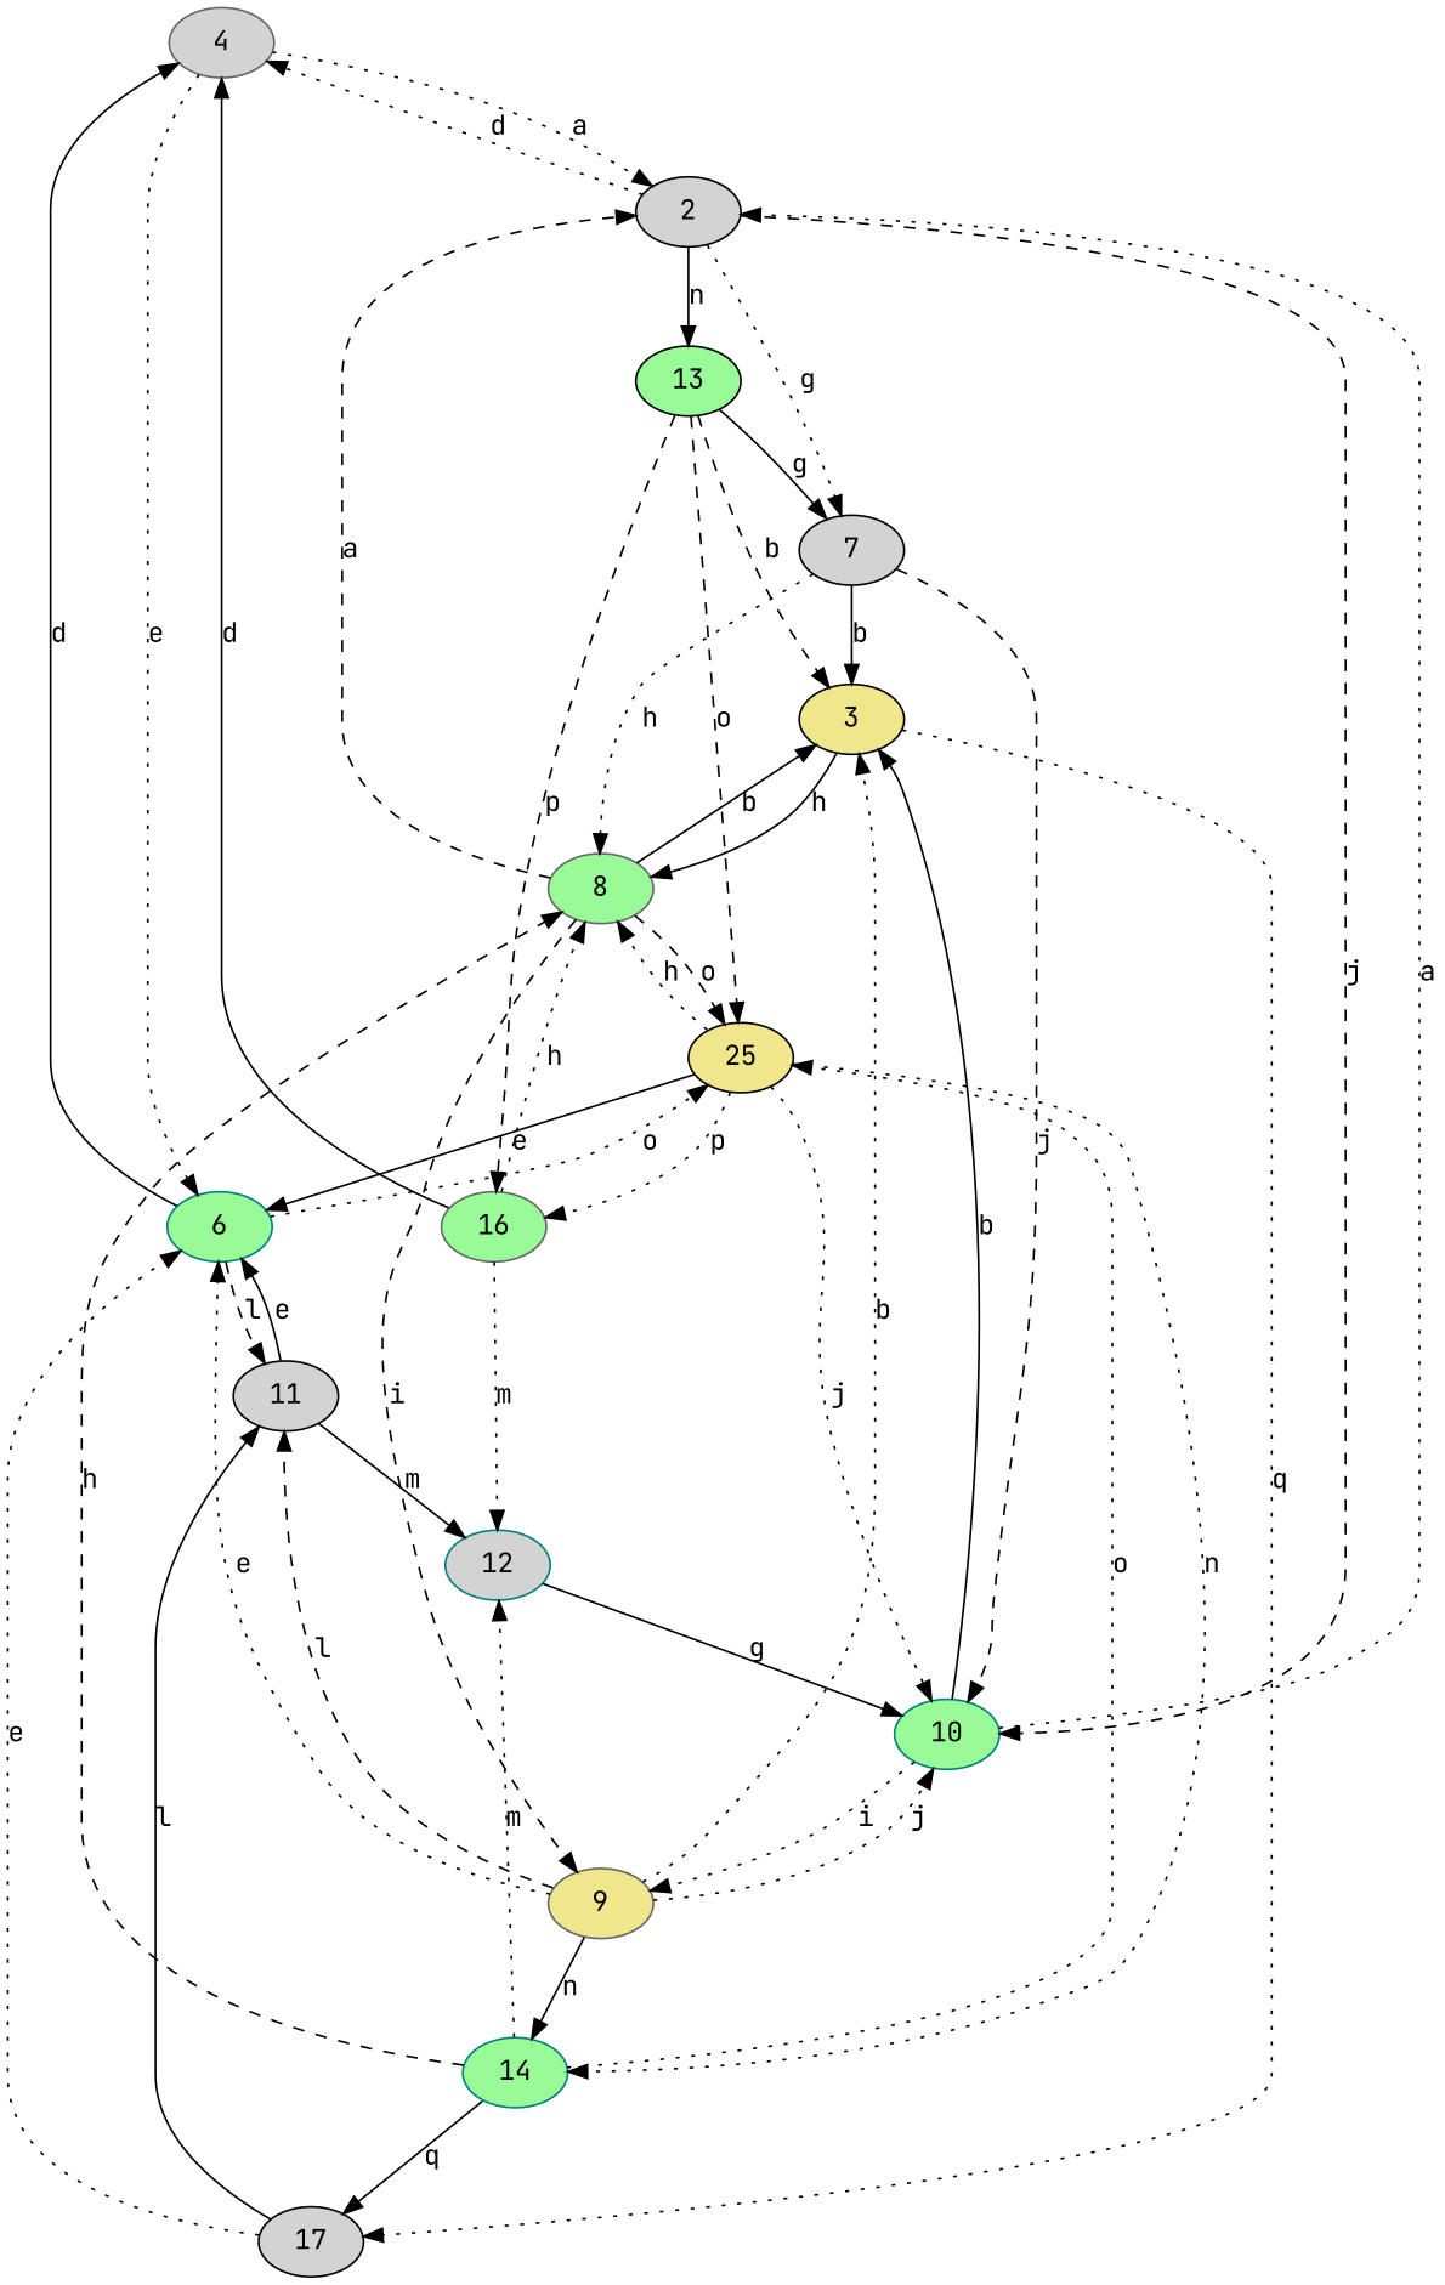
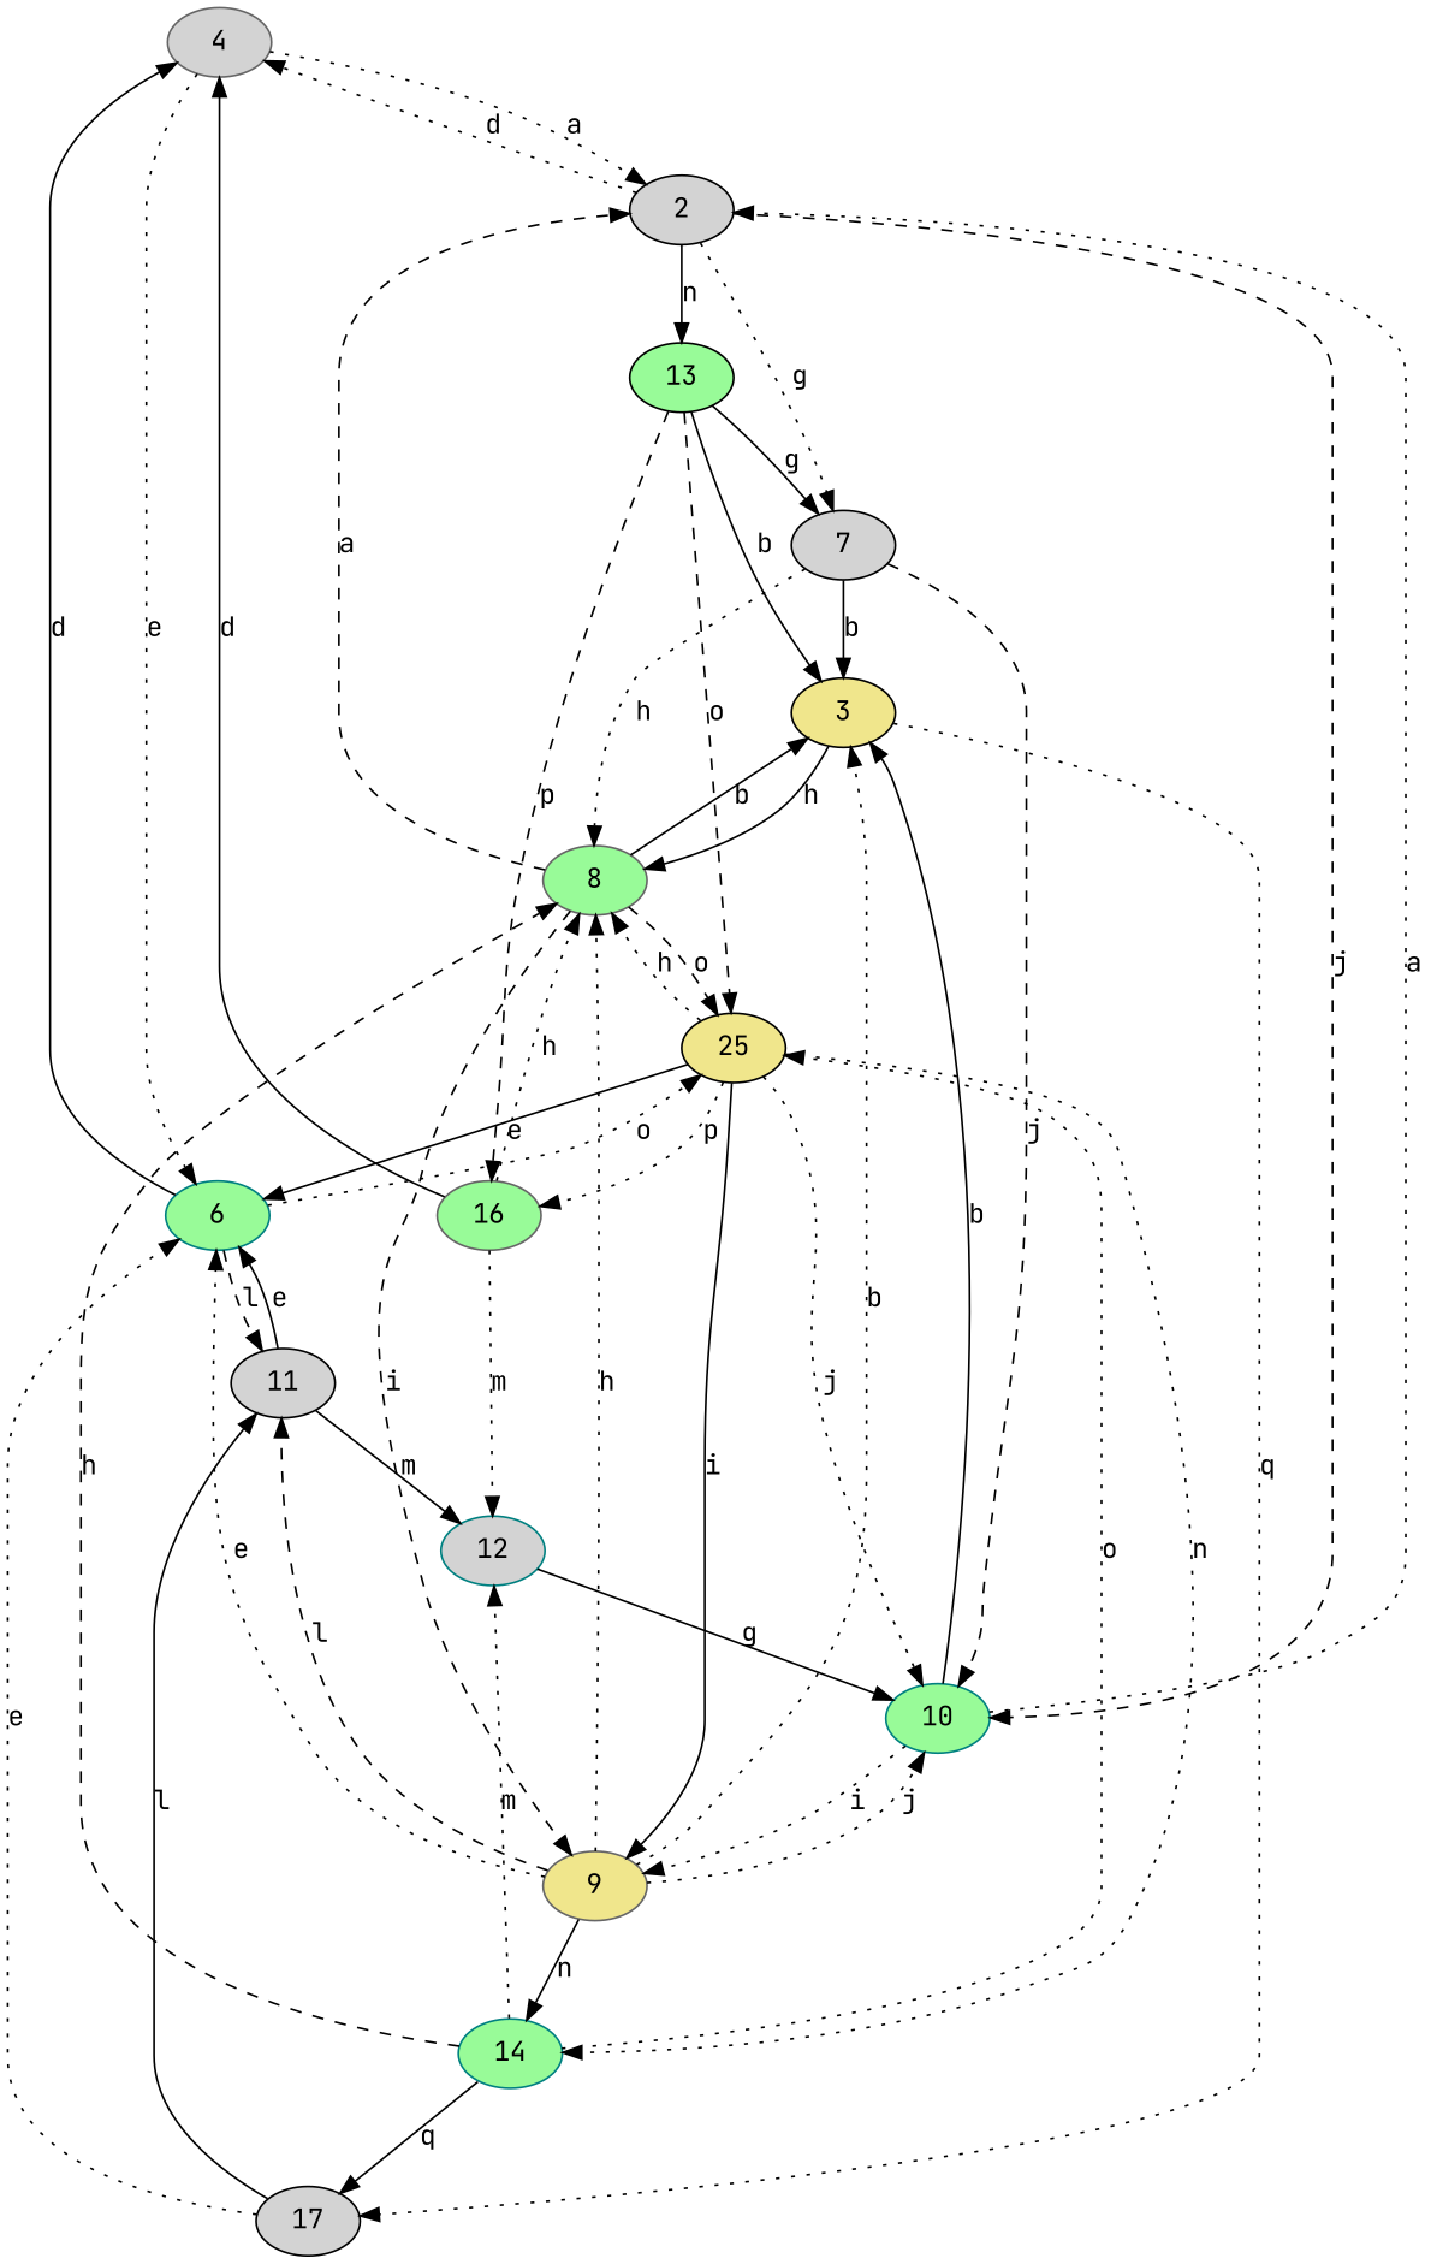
  strict digraph {
    fontname="JetBrains Mono"
    node [color=black fillcolor=lightgrey fontname="JetBrains Mono" style=filled]
    edge [fontname="JetBrains Mono" style=dotted]
    4 [color=gray40]
    2
    6 [color=teal fillcolor=palegreen]
    9 [color=gray40 fillcolor=khaki]
    10 [color=teal fillcolor=palegreen]
    3 [fillcolor=khaki]
    8 [color=gray40 fillcolor=palegreen]
    11
    14 [color=teal fillcolor=palegreen]
    17
    7
    13 [fillcolor=palegreen]
    n13 [fillcolor=khaki label=25]
    16 [color=gray40 fillcolor=palegreen]
    12 [color=teal]
    4 -> 2 [label=a]
    4 -> 6 [label=e]
    2 -> 4 [label=d]
    2 -> 10 [label=j style=dashed]
    2 -> 7 [label=g]
    2 -> 13 [label=n style=solid]
    6 -> 4 [label=d style=solid]
    6 -> 11 [label=l style=dashed]
    6 -> n13 [label=o]
    9 -> 6 [label=e]
    9 -> 10 [label=j]
    9 -> 3 [label=b]
+   9 -> 8 [label=h]
    9 -> 11 [label=l style=dashed]
    9 -> 14 [label=n style=solid]
    10 -> 2 [label=a]
    10 -> 9 [label=i]
    10 -> 3 [label=b style=solid]
    3 -> 8 [label=h style=solid]
    3 -> 17 [label=q]
    8 -> 2 [label=a style=dashed]
    8 -> 9 [label=i style=dashed]
    8 -> 3 [label=b style=solid]
    8 -> n13 [label=o style=dashed]
    11 -> 6 [label=e style=solid]
    11 -> 12 [label=m style=solid]
    14 -> 8 [label=h style=dashed]
    14 -> 17 [label=q style=solid]
    14 -> n13 [label=o]
    14 -> 12 [label=m]
    17 -> 6 [label=e]
    17 -> 11 [label=l style=solid]
    7 -> 10 [label=j style=dashed]
    7 -> 3 [label=b style=solid]
    7 -> 8 [label=h]
-   13 -> 3 [label=b style=dashed]
+   13 -> 3 [label=b style=solid]
    13 -> 7 [label=g style=solid]
    13 -> n13 [label=o style=dashed]
    13 -> 16 [label=p style=dashed]
    n13 -> 6 [label=e style=solid]
+   n13 -> 9 [label=i style=solid]
    n13 -> 10 [label=j]
    n13 -> 8 [label=h]
    n13 -> 14 [label=n]
    n13 -> 16 [label=p]
    16 -> 4 [label=d style=solid]
    16 -> 8 [label=h]
    16 -> 12 [label=m]
    12 -> 10 [label=g style=solid]
  }
